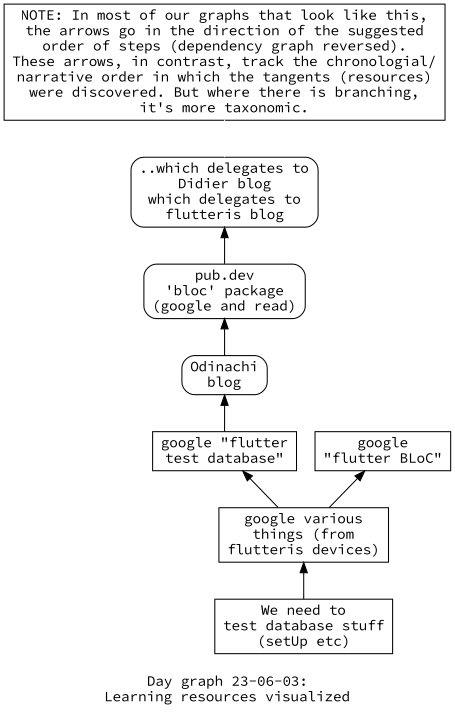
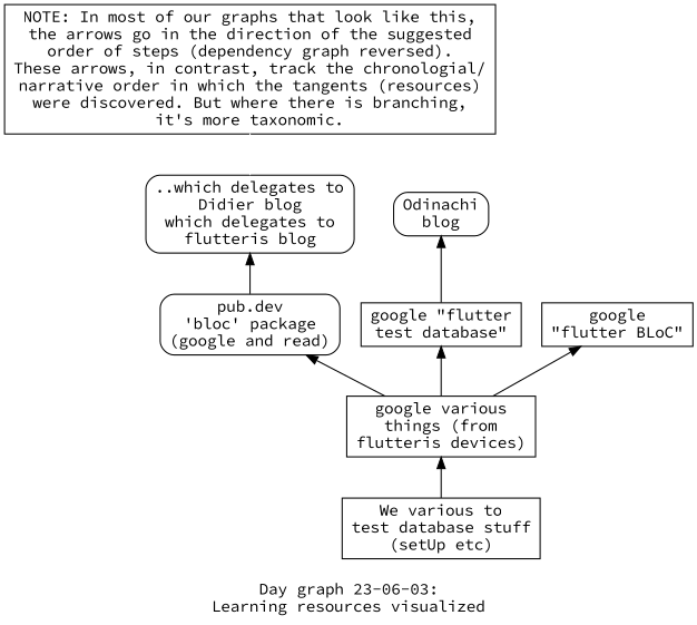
  digraph {
    fontname="Source Code Pro"
    label="\nDay graph 23-06-03:\nLearning resources visualized"
    rankdir=BT
    node [fontname="Source Code Pro" shape=rect]
    edge [fontname="Source Code Pro"]
    n1 [label="NOTE: In most of our graphs that look like this,\nthe arrows go in the direction of the suggested\norder of steps (dependency graph reversed).\nThese arrows, in contrast, track the chronologial/\nnarrative order in which the tangents (resources)\nwere discovered. But where there is branching,\nit's more taxonomic."]
    n2 [label="..which delegates to\nDidier blog\nwhich delegates to\nflutteris blog" style=rounded]
    n3 [label="pub.dev\n'bloc' package\n(google and read)" style=rounded]
    n4 [label="Odinachi\nblog" style=rounded]
    n5 [label="google \"flutter\ntest database\""]
    n6 [label="google\n\"flutter BLoC\""]
    n7 [label="google various\nthings (from\nflutteris devices)"]
-   n8 [label="We need to\ntest database stuff\n(setUp etc)"]
+   n8 [label="We various to\ntest database stuff\n(setUp etc)"]
    n2 -> n1 [color=white]
    n3 -> n2
-   n4 -> n3
+   n7 -> n3
    n5 -> n4
    n7 -> n5
    n7 -> n6
    n8 -> n7
  }
